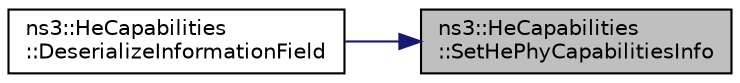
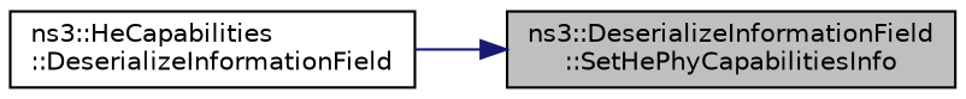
  digraph {
    rankdir=RL
    node [color=black fontname=Helvetica fontsize=10 shape=record style=filled]
-   n1 [fillcolor=grey75 fontcolor=black height=0.2 label="ns3::HeCapabilities\l::SetHePhyCapabilitiesInfo" width=0.4]
+   n1 [fillcolor=grey75 fontcolor=black height=0.2 label="ns3::DeserializeInformationField\l::SetHePhyCapabilitiesInfo" width=0.4]
    n2 [fillcolor=white height=0.2 label="ns3::HeCapabilities\l::DeserializeInformationField" width=0.4]
    n1 -> n2 [color=midnightblue dir=back fontname=Helvetica fontsize=10 labelfontname=Helvetica labelfontsize=10 style=solid]
  }
